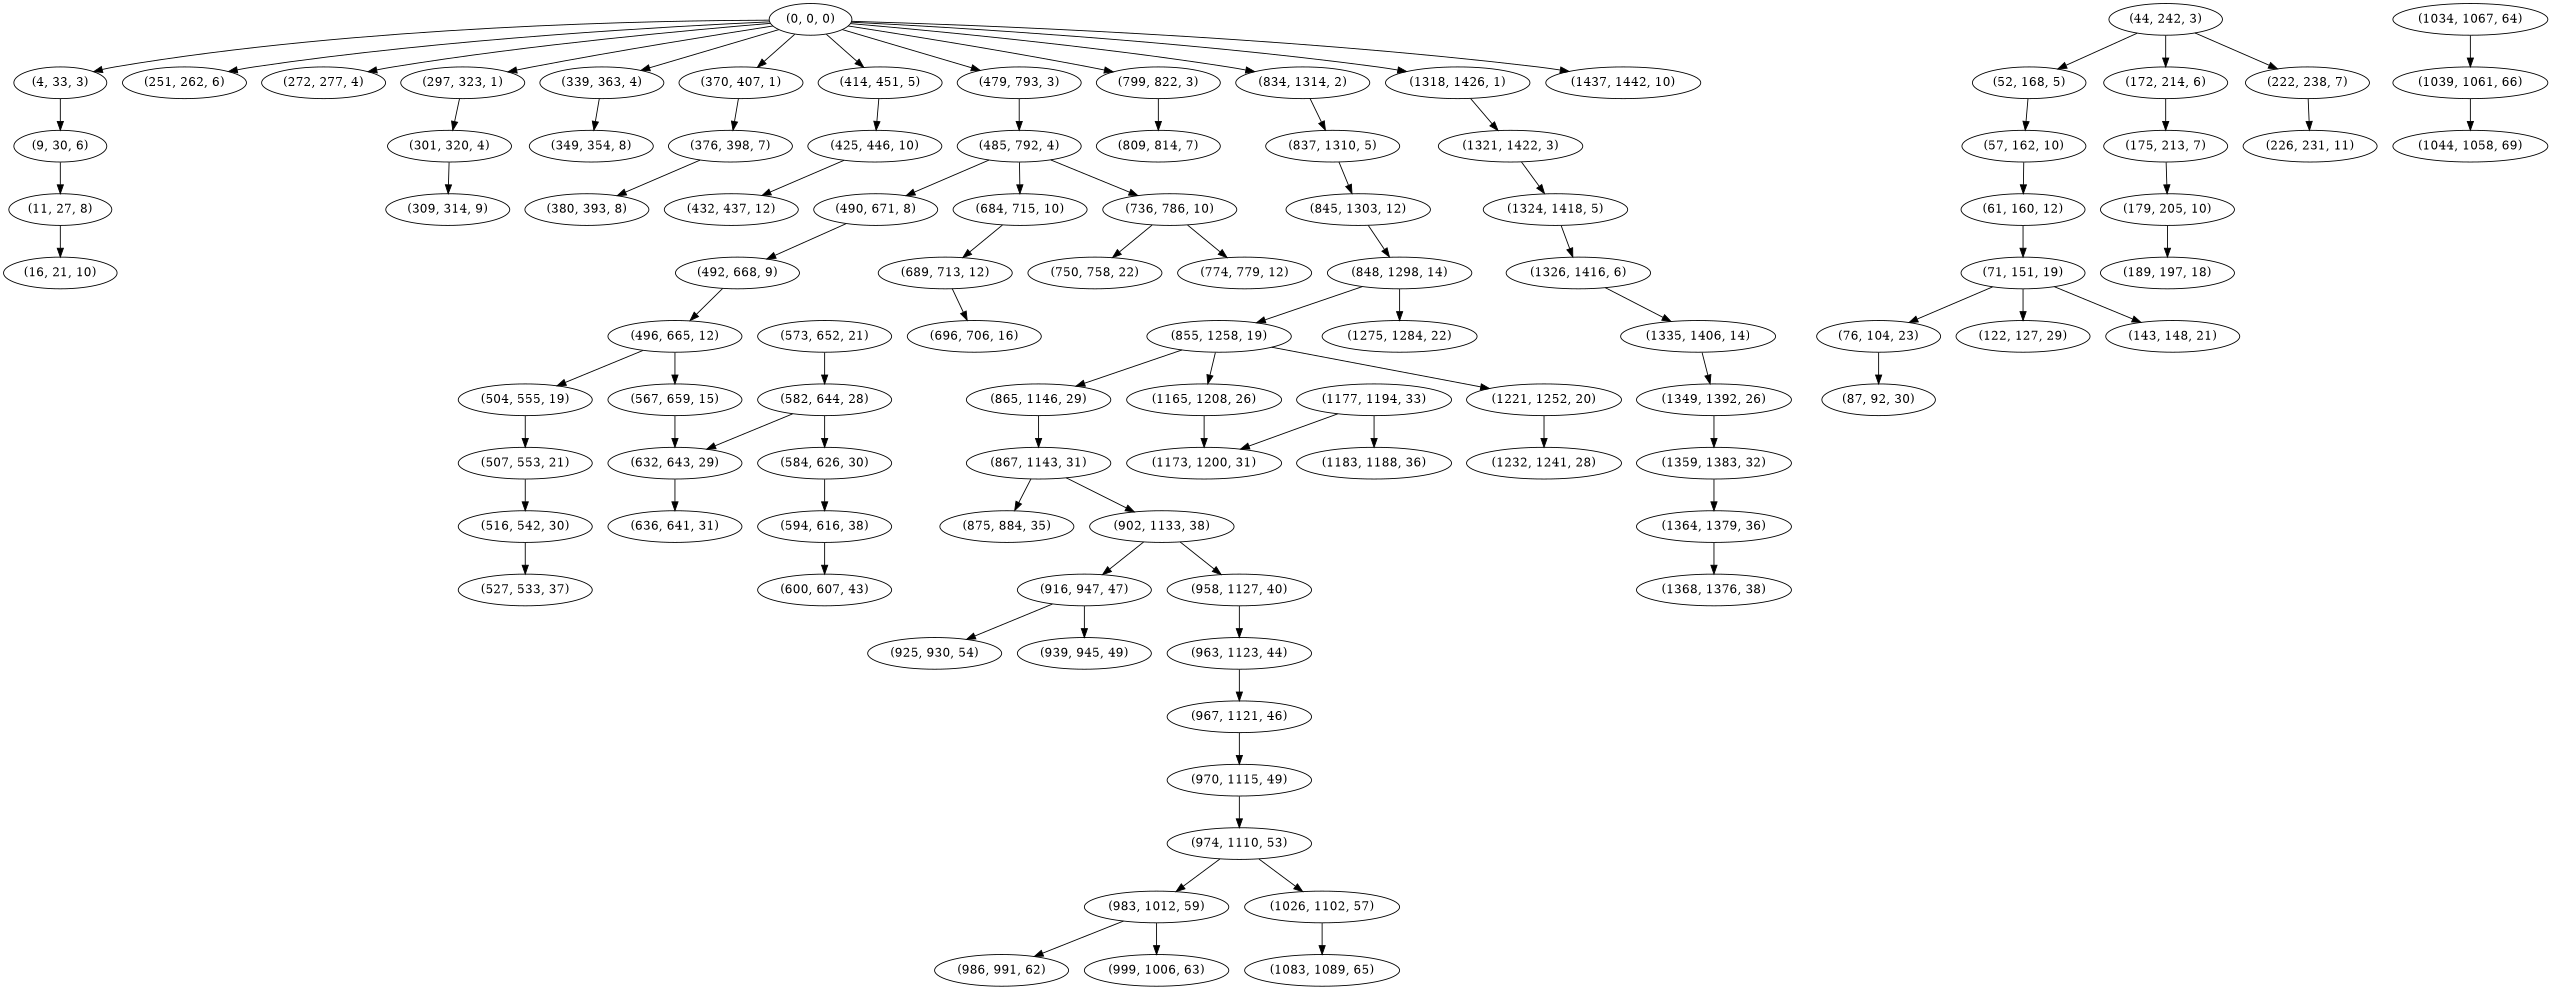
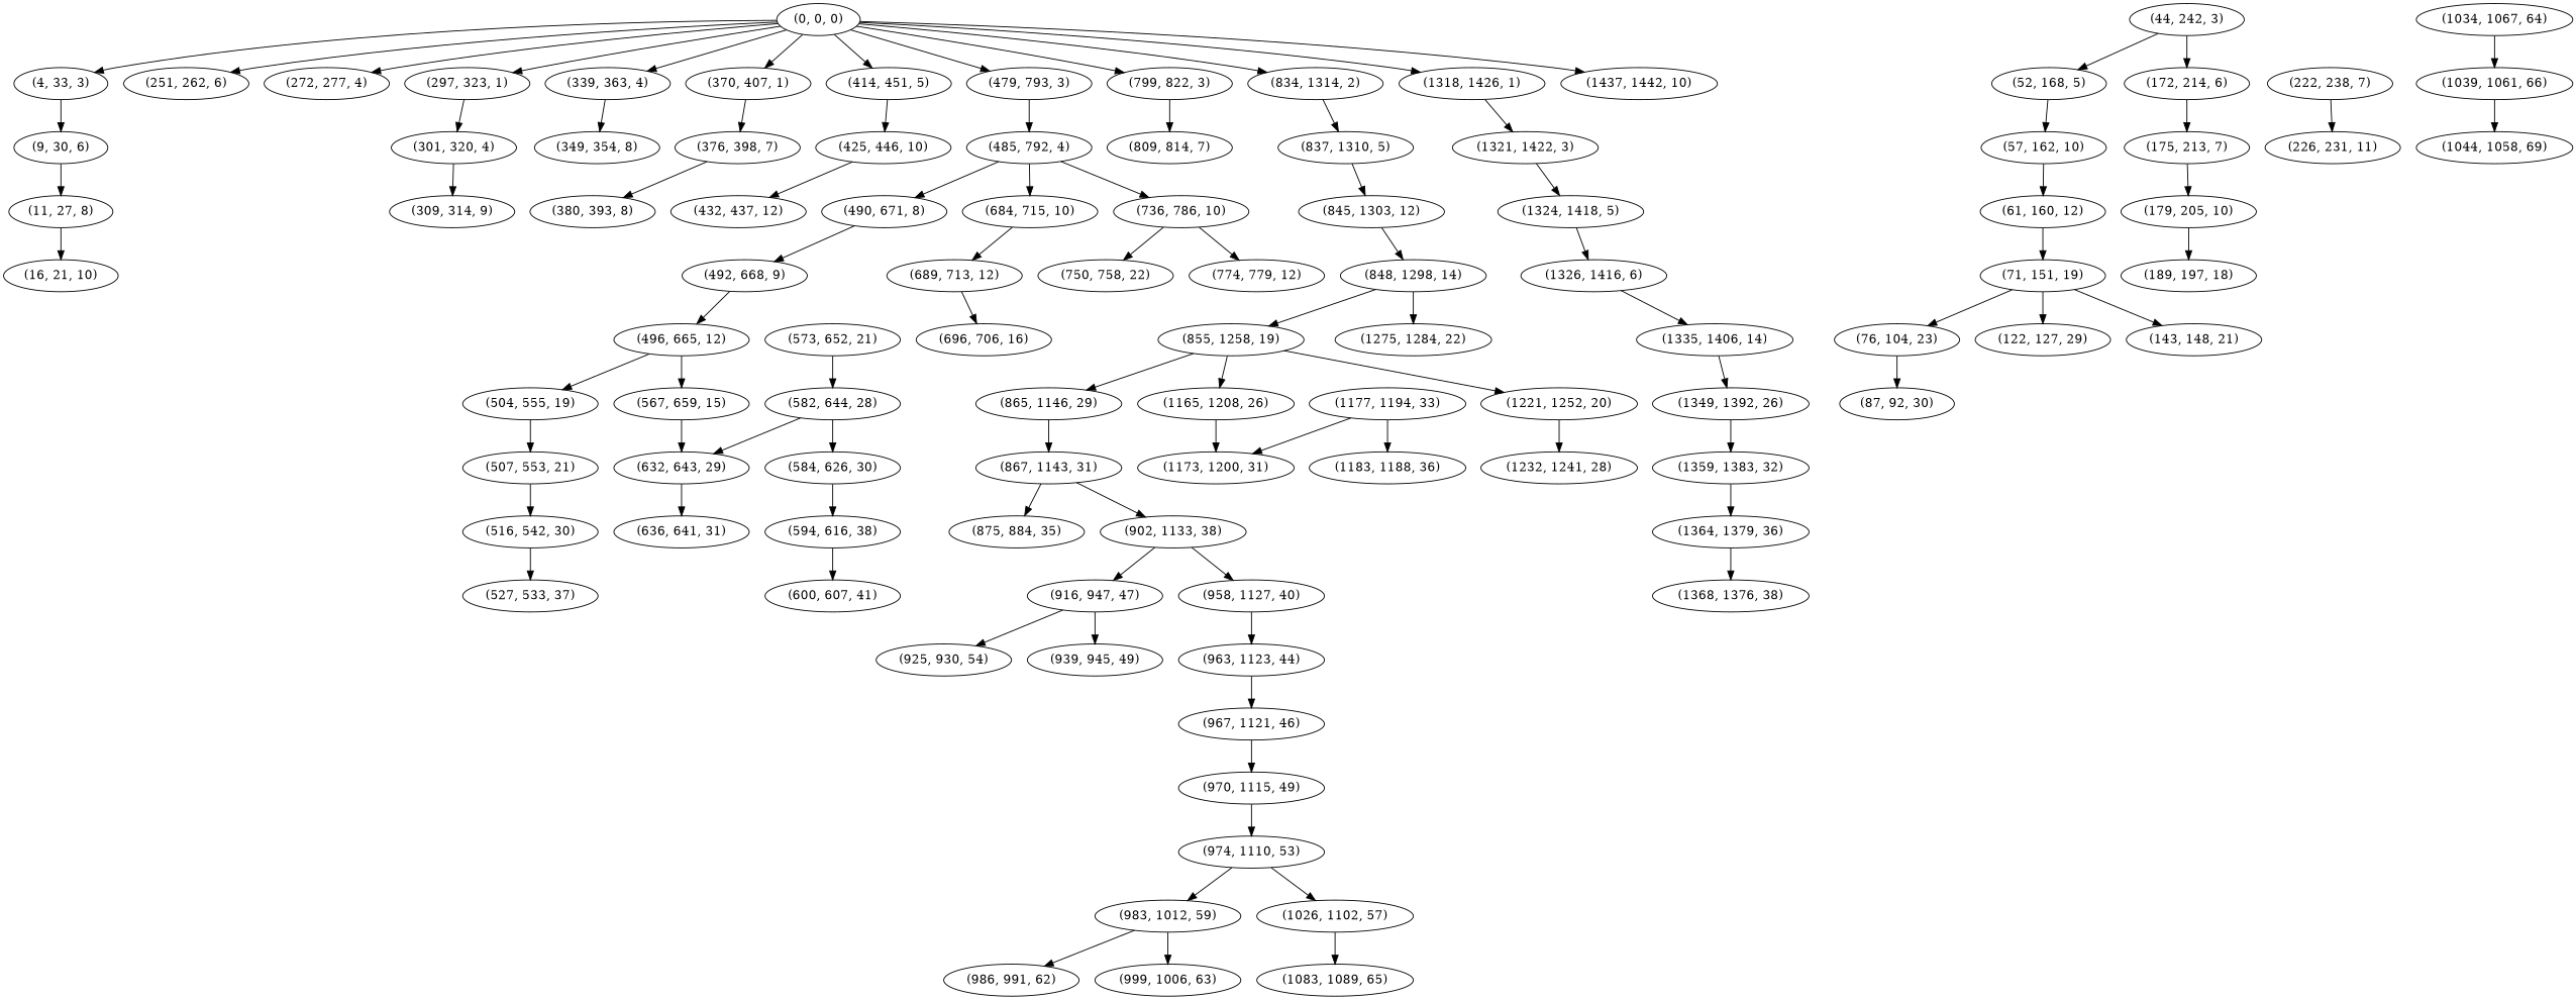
  digraph {
    "(0, 0, 0)"
    "(4, 33, 3)"
    "(251, 262, 6)"
    "(272, 277, 4)"
    "(297, 323, 1)"
    "(339, 363, 4)"
    "(370, 407, 1)"
    "(414, 451, 5)"
    "(479, 793, 3)"
    "(799, 822, 3)"
    "(834, 1314, 2)"
    "(1318, 1426, 1)"
    "(1437, 1442, 10)"
    "(9, 30, 6)"
    "(44, 242, 3)"
    "(52, 168, 5)"
    "(172, 214, 6)"
    "(222, 238, 7)"
    "(301, 320, 4)"
    "(349, 354, 8)"
    "(376, 398, 7)"
    "(425, 446, 10)"
    "(485, 792, 4)"
    "(809, 814, 7)"
    "(837, 1310, 5)"
    "(1321, 1422, 3)"
    "(11, 27, 8)"
    "(16, 21, 10)"
    "(57, 162, 10)"
    "(175, 213, 7)"
    "(226, 231, 11)"
    "(61, 160, 12)"
    "(71, 151, 19)"
    "(76, 104, 23)"
    "(122, 127, 29)"
    "(143, 148, 21)"
    "(87, 92, 30)"
    "(179, 205, 10)"
    "(189, 197, 18)"
    "(309, 314, 9)"
    "(380, 393, 8)"
    "(432, 437, 12)"
    "(490, 671, 8)"
    "(684, 715, 10)"
    "(736, 786, 10)"
    "(492, 668, 9)"
    "(689, 713, 12)"
    "(750, 758, 22)"
    "(774, 779, 12)"
    "(496, 665, 12)"
    "(504, 555, 19)"
    "(567, 659, 15)"
    "(507, 553, 21)"
    "(632, 643, 29)"
    "(516, 542, 30)"
    "(527, 533, 37)"
    "(573, 652, 21)"
    "(582, 644, 28)"
    "(584, 626, 30)"
    "(594, 616, 38)"
    "(636, 641, 31)"
-   "(600, 607, 41)" [label="(600, 607, 43)"]
+   "(600, 607, 41)"
    "(696, 706, 16)"
    "(845, 1303, 12)"
    "(848, 1298, 14)"
    "(855, 1258, 19)"
    "(1275, 1284, 22)"
    "(865, 1146, 29)"
    "(1165, 1208, 26)"
    "(1221, 1252, 20)"
    "(867, 1143, 31)"
    "(1173, 1200, 31)"
    "(1232, 1241, 28)"
    "(875, 884, 35)"
    "(902, 1133, 38)"
    "(916, 947, 47)"
    "(958, 1127, 40)"
    "(925, 930, 54)"
    "(939, 945, 49)"
    "(963, 1123, 44)"
    "(967, 1121, 46)"
    "(970, 1115, 49)"
    "(974, 1110, 53)"
    "(983, 1012, 59)"
    "(1026, 1102, 57)"
    "(986, 991, 62)"
    "(999, 1006, 63)"
    "(1083, 1089, 65)"
    "(1034, 1067, 64)"
    "(1039, 1061, 66)"
    "(1044, 1058, 69)"
    "(1177, 1194, 33)"
    "(1183, 1188, 36)"
    "(1324, 1418, 5)"
    "(1326, 1416, 6)"
    "(1335, 1406, 14)"
    "(1349, 1392, 26)"
    "(1359, 1383, 32)"
    "(1364, 1379, 36)"
    "(1368, 1376, 38)"
    "(0, 0, 0)" -> "(4, 33, 3)"
    "(0, 0, 0)" -> "(251, 262, 6)"
    "(0, 0, 0)" -> "(272, 277, 4)"
    "(0, 0, 0)" -> "(297, 323, 1)"
    "(0, 0, 0)" -> "(339, 363, 4)"
    "(0, 0, 0)" -> "(370, 407, 1)"
    "(0, 0, 0)" -> "(414, 451, 5)"
    "(0, 0, 0)" -> "(479, 793, 3)"
    "(0, 0, 0)" -> "(799, 822, 3)"
    "(0, 0, 0)" -> "(834, 1314, 2)"
    "(0, 0, 0)" -> "(1318, 1426, 1)"
    "(0, 0, 0)" -> "(1437, 1442, 10)"
    "(4, 33, 3)" -> "(9, 30, 6)"
    "(297, 323, 1)" -> "(301, 320, 4)"
    "(339, 363, 4)" -> "(349, 354, 8)"
    "(370, 407, 1)" -> "(376, 398, 7)"
    "(414, 451, 5)" -> "(425, 446, 10)"
    "(479, 793, 3)" -> "(485, 792, 4)"
    "(799, 822, 3)" -> "(809, 814, 7)"
    "(834, 1314, 2)" -> "(837, 1310, 5)"
    "(1318, 1426, 1)" -> "(1321, 1422, 3)"
    "(9, 30, 6)" -> "(11, 27, 8)"
    "(44, 242, 3)" -> "(52, 168, 5)"
    "(44, 242, 3)" -> "(172, 214, 6)"
-   "(44, 242, 3)" -> "(222, 238, 7)"
    "(52, 168, 5)" -> "(57, 162, 10)"
    "(172, 214, 6)" -> "(175, 213, 7)"
    "(222, 238, 7)" -> "(226, 231, 11)"
    "(301, 320, 4)" -> "(309, 314, 9)"
    "(376, 398, 7)" -> "(380, 393, 8)"
    "(425, 446, 10)" -> "(432, 437, 12)"
    "(485, 792, 4)" -> "(490, 671, 8)"
    "(485, 792, 4)" -> "(684, 715, 10)"
    "(485, 792, 4)" -> "(736, 786, 10)"
    "(837, 1310, 5)" -> "(845, 1303, 12)"
    "(1321, 1422, 3)" -> "(1324, 1418, 5)"
    "(11, 27, 8)" -> "(16, 21, 10)"
    "(57, 162, 10)" -> "(61, 160, 12)"
    "(175, 213, 7)" -> "(179, 205, 10)"
    "(61, 160, 12)" -> "(71, 151, 19)"
    "(71, 151, 19)" -> "(76, 104, 23)"
    "(71, 151, 19)" -> "(122, 127, 29)"
    "(71, 151, 19)" -> "(143, 148, 21)"
    "(76, 104, 23)" -> "(87, 92, 30)"
    "(179, 205, 10)" -> "(189, 197, 18)"
    "(490, 671, 8)" -> "(492, 668, 9)"
    "(684, 715, 10)" -> "(689, 713, 12)"
    "(736, 786, 10)" -> "(750, 758, 22)"
    "(736, 786, 10)" -> "(774, 779, 12)"
    "(492, 668, 9)" -> "(496, 665, 12)"
    "(689, 713, 12)" -> "(696, 706, 16)"
    "(496, 665, 12)" -> "(504, 555, 19)"
    "(496, 665, 12)" -> "(567, 659, 15)"
    "(504, 555, 19)" -> "(507, 553, 21)"
    "(567, 659, 15)" -> "(632, 643, 29)"
    "(507, 553, 21)" -> "(516, 542, 30)"
    "(632, 643, 29)" -> "(636, 641, 31)"
    "(516, 542, 30)" -> "(527, 533, 37)"
    "(573, 652, 21)" -> "(582, 644, 28)"
    "(582, 644, 28)" -> "(632, 643, 29)"
    "(582, 644, 28)" -> "(584, 626, 30)"
    "(584, 626, 30)" -> "(594, 616, 38)"
    "(594, 616, 38)" -> "(600, 607, 41)"
    "(845, 1303, 12)" -> "(848, 1298, 14)"
    "(848, 1298, 14)" -> "(855, 1258, 19)"
    "(848, 1298, 14)" -> "(1275, 1284, 22)"
    "(855, 1258, 19)" -> "(865, 1146, 29)"
    "(855, 1258, 19)" -> "(1165, 1208, 26)"
    "(855, 1258, 19)" -> "(1221, 1252, 20)"
    "(865, 1146, 29)" -> "(867, 1143, 31)"
    "(1165, 1208, 26)" -> "(1173, 1200, 31)"
    "(1221, 1252, 20)" -> "(1232, 1241, 28)"
    "(867, 1143, 31)" -> "(875, 884, 35)"
    "(867, 1143, 31)" -> "(902, 1133, 38)"
    "(902, 1133, 38)" -> "(916, 947, 47)"
    "(902, 1133, 38)" -> "(958, 1127, 40)"
    "(916, 947, 47)" -> "(925, 930, 54)"
    "(916, 947, 47)" -> "(939, 945, 49)"
    "(958, 1127, 40)" -> "(963, 1123, 44)"
    "(963, 1123, 44)" -> "(967, 1121, 46)"
    "(967, 1121, 46)" -> "(970, 1115, 49)"
    "(970, 1115, 49)" -> "(974, 1110, 53)"
    "(974, 1110, 53)" -> "(983, 1012, 59)"
    "(974, 1110, 53)" -> "(1026, 1102, 57)"
    "(983, 1012, 59)" -> "(986, 991, 62)"
    "(983, 1012, 59)" -> "(999, 1006, 63)"
    "(1026, 1102, 57)" -> "(1083, 1089, 65)"
    "(1034, 1067, 64)" -> "(1039, 1061, 66)"
    "(1039, 1061, 66)" -> "(1044, 1058, 69)"
    "(1177, 1194, 33)" -> "(1173, 1200, 31)"
    "(1177, 1194, 33)" -> "(1183, 1188, 36)"
    "(1324, 1418, 5)" -> "(1326, 1416, 6)"
    "(1326, 1416, 6)" -> "(1335, 1406, 14)"
    "(1335, 1406, 14)" -> "(1349, 1392, 26)"
    "(1349, 1392, 26)" -> "(1359, 1383, 32)"
    "(1359, 1383, 32)" -> "(1364, 1379, 36)"
    "(1364, 1379, 36)" -> "(1368, 1376, 38)"
  }
